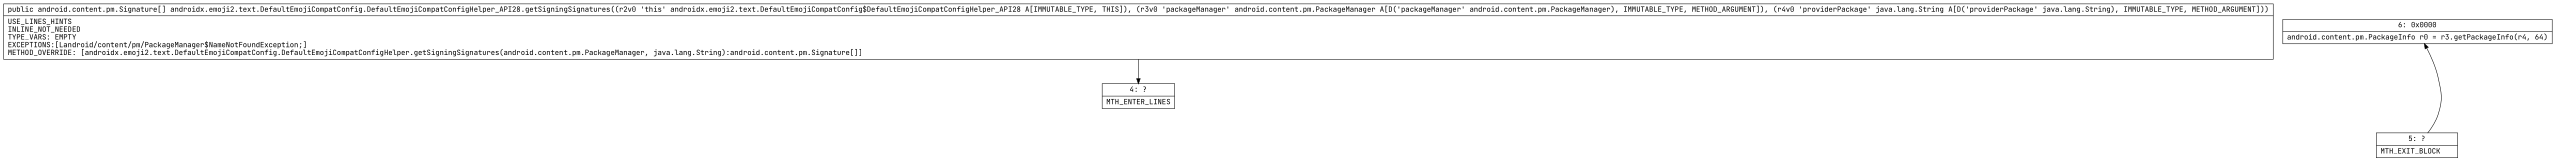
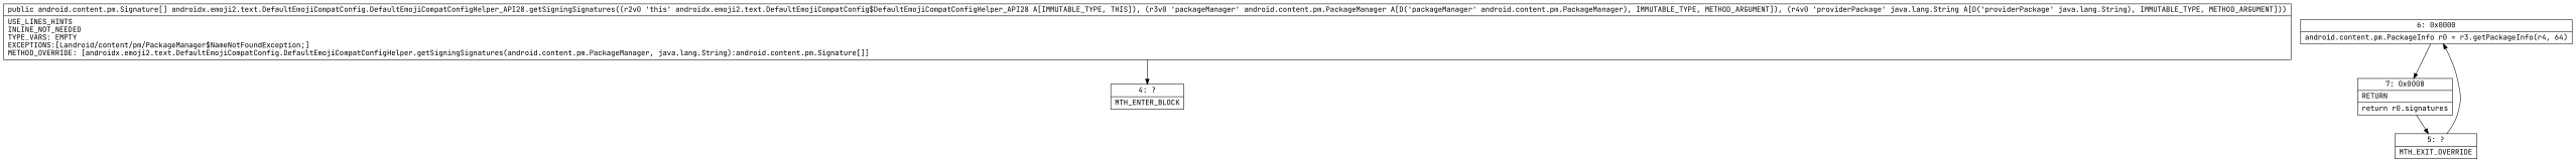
  digraph {
    fontname="JetBrains Mono"
    node [fontname="JetBrains Mono" shape=record]
    edge [fontname="JetBrains Mono"]
-   n1 [label="{4\:\ ?|MTH_ENTER_LINES\l}"]
+   n1 [label="{4\:\ ?|MTH_ENTER_BLOCK\l}"]
    n2 [label="{6\:\ 0x0000|android.content.pm.PackageInfo r0 = r3.getPackageInfo(r4, 64)\l}"]
-   n4 [label="{5\:\ ?|MTH_EXIT_BLOCK\l}"]
+   n3 [label="{7\:\ 0x0008|RETURN\l|return r0.signatures\l}"]
+   n4 [label="{5\:\ ?|MTH_EXIT_OVERRIDE\l}"]
    n5 [label="{public android.content.pm.Signature[] androidx.emoji2.text.DefaultEmojiCompatConfig.DefaultEmojiCompatConfigHelper_API28.getSigningSignatures((r2v0 'this' androidx.emoji2.text.DefaultEmojiCompatConfig$DefaultEmojiCompatConfigHelper_API28 A[IMMUTABLE_TYPE, THIS]), (r3v0 'packageManager' android.content.pm.PackageManager A[D('packageManager' android.content.pm.PackageManager), IMMUTABLE_TYPE, METHOD_ARGUMENT]), (r4v0 'providerPackage' java.lang.String A[D('providerPackage' java.lang.String), IMMUTABLE_TYPE, METHOD_ARGUMENT]))  | USE_LINES_HINTS\lINLINE_NOT_NEEDED\lTYPE_VARS: EMPTY\lEXCEPTIONS:[Landroid\/content\/pm\/PackageManager$NameNotFoundException;]\lMETHOD_OVERRIDE: [androidx.emoji2.text.DefaultEmojiCompatConfig.DefaultEmojiCompatConfigHelper.getSigningSignatures(android.content.pm.PackageManager, java.lang.String):android.content.pm.Signature[]]\l}"]
+   n2 -> n3
+   n3 -> n4
    n4 -> n2
    n5 -> n1
  }
